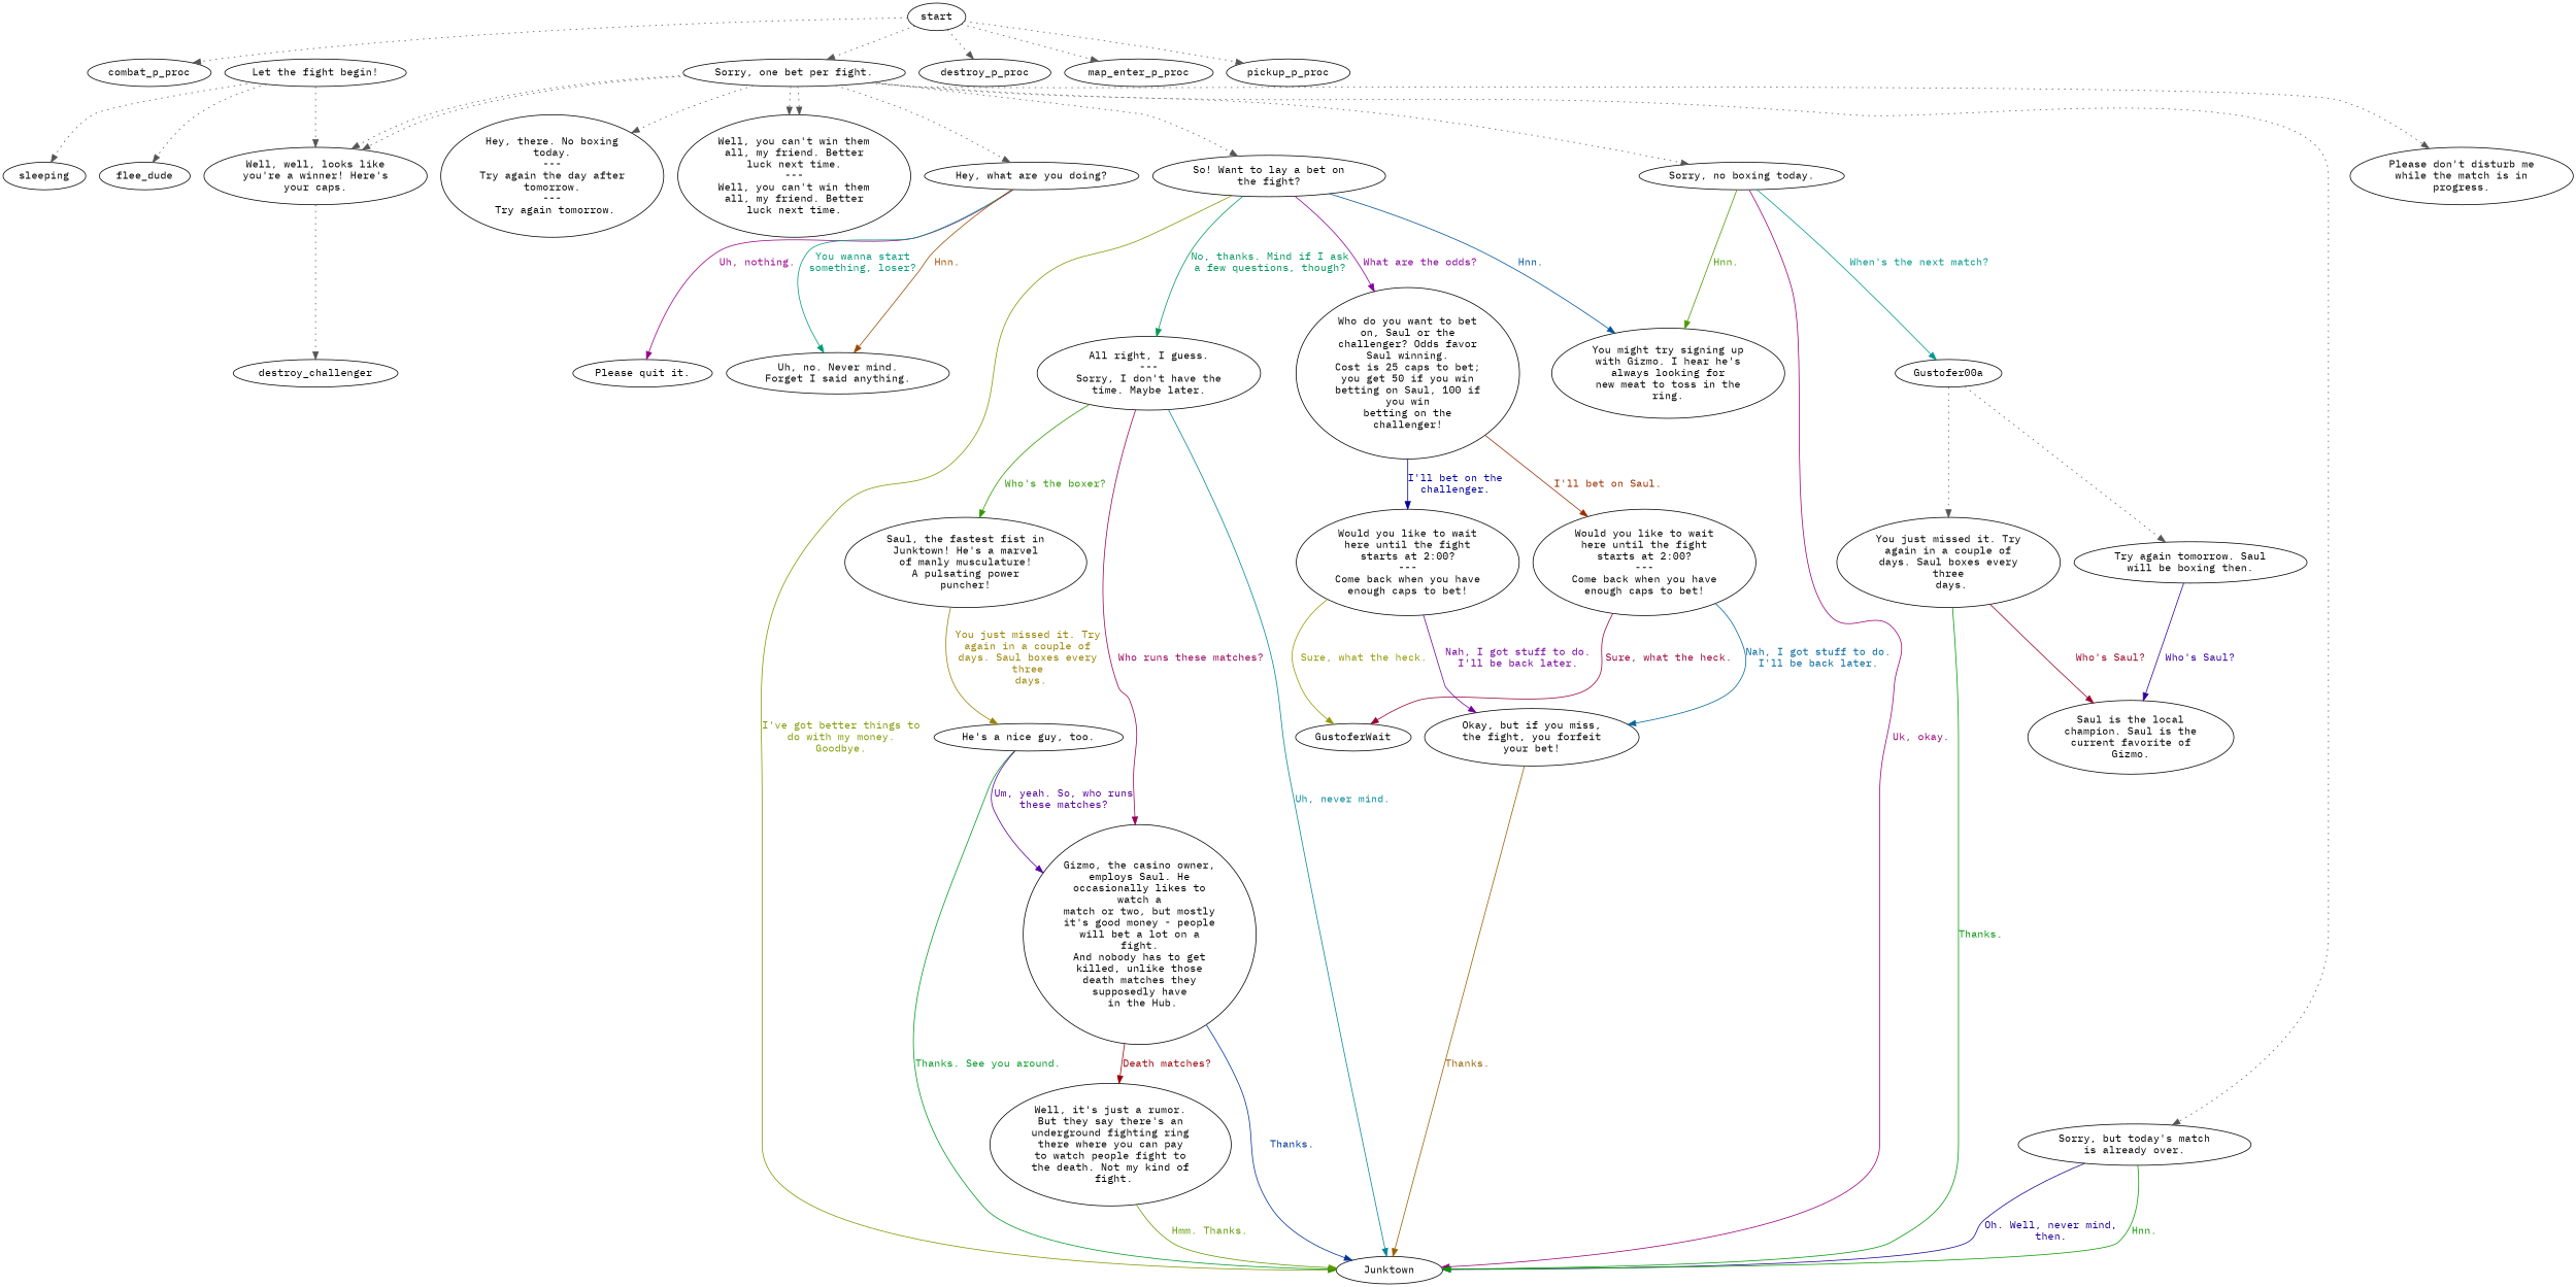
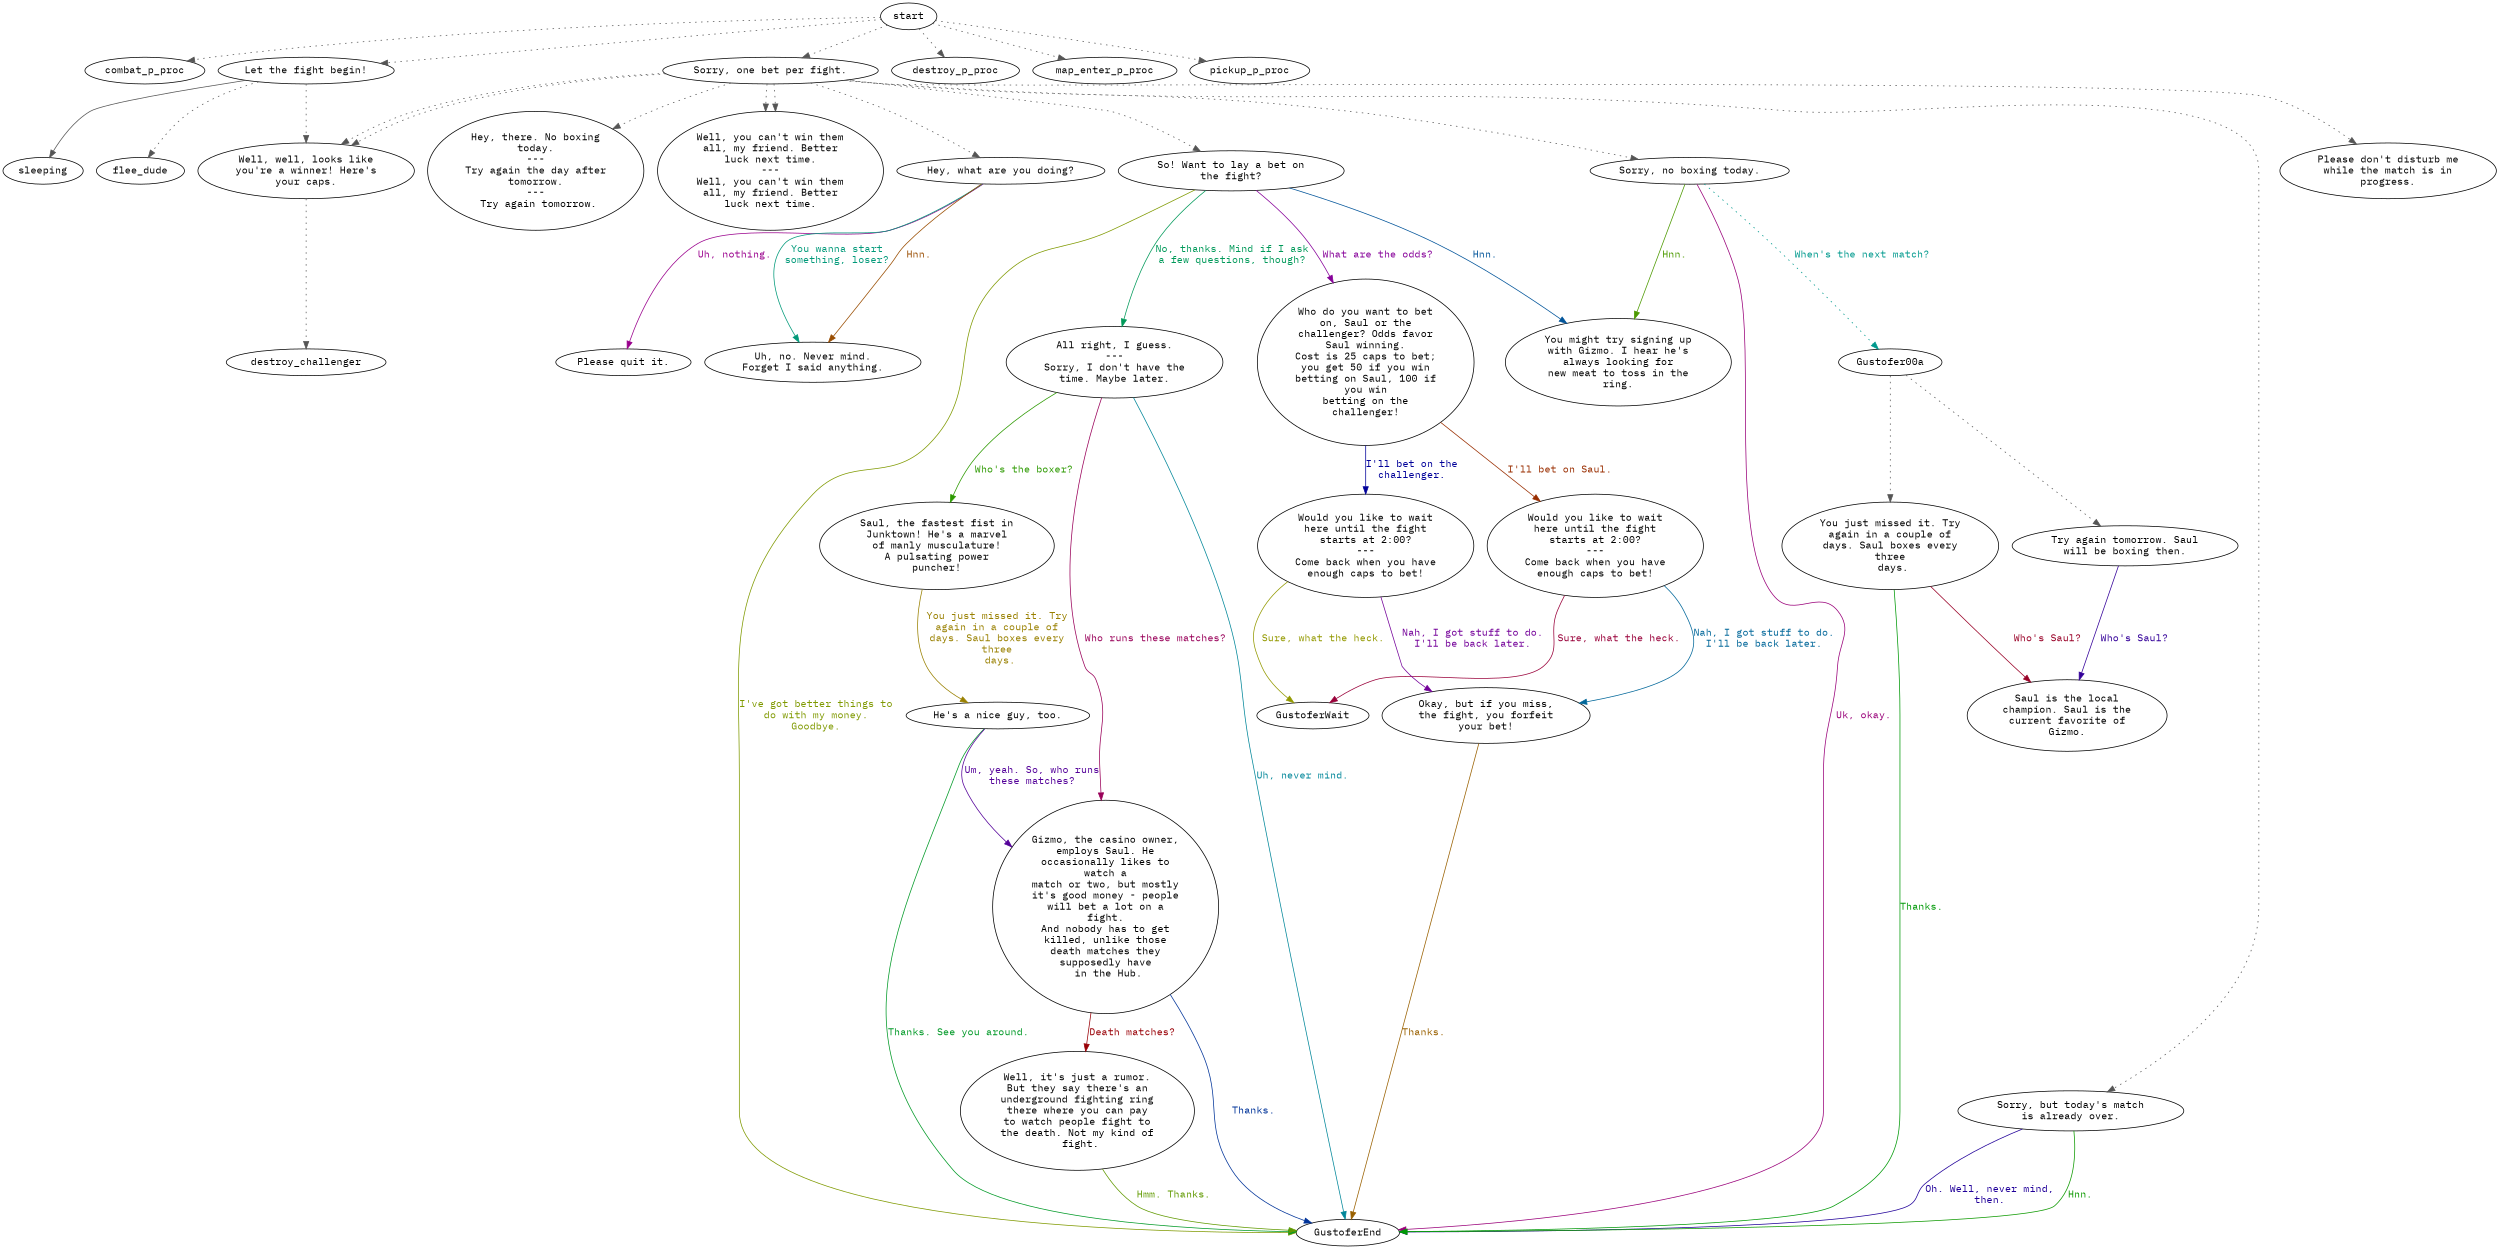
  digraph {
    fontname="IBM Plex Mono"
    node [color="#000000" fillcolor="#FFFFFF" fontname="IBM Plex Mono" style=filled]
    edge [color="#555555" fontname="IBM Plex Mono"]
    start
    combat_p_proc
    n3 [label="Let the fight begin!"]
    destroy_p_proc
    map_enter_p_proc
    pickup_p_proc
    n7 [label="Sorry, one bet per fight."]
    flee_dude
    sleeping
    n10 [label="Well, well, looks like\nyou're a winner! Here's\nyour caps."]
    n11 [label="Hey, there. No boxing\ntoday.\n---\nTry again the day after\ntomorrow.\n---\n Try again tomorrow."]
    n12 [label="Well, you can't win them\nall, my friend. Better\nluck next time.\n---\nWell, you can't win them\nall, my friend. Better\nluck next time."]
    n13 [label="Hey, what are you doing?"]
    n14 [label="So! Want to lay a bet on\nthe fight?"]
    n15 [label="Please don't disturb me\nwhile the match is in\nprogress."]
    n16 [label="Sorry, but today's match\nis already over."]
    n17 [label="Sorry, no boxing today."]
    destroy_challenger
    n19 [label="Please quit it."]
    n20 [label="Uh, no. Never mind.\nForget I said anything."]
    n21 [label="You might try signing up\nwith Gizmo. I hear he's\nalways looking for\nnew meat to toss in the\nring."]
-   GustoferEnd [label=Junktown]
+   GustoferEnd
    n23 [label="Who do you want to bet\non, Saul or the\nchallenger? Odds favor\nSaul winning.\nCost is 25 caps to bet;\nyou get 50 if you win\nbetting on Saul, 100 if\nyou win\nbetting on the\nchallenger!"]
    n24 [label="All right, I guess.\n---\nSorry, I don't have the\ntime. Maybe later."]
    Gustofer00a
    n26 [label="Would you like to wait\nhere until the fight\nstarts at 2:00?\n---\nCome back when you have\nenough caps to bet!"]
    n27 [label="Would you like to wait\nhere until the fight\nstarts at 2:00?\n---\nCome back when you have\nenough caps to bet!"]
    n28 [label="Saul, the fastest fist in\nJunktown! He's a marvel\nof manly musculature!\nA pulsating power\npuncher!"]
    n29 [label="Gizmo, the casino owner,\nemploys Saul. He\noccasionally likes to\nwatch a\nmatch or two, but mostly\nit's good money - people\nwill bet a lot on a\nfight.\nAnd nobody has to get\nkilled, unlike those\ndeath matches they\nsupposedly have\n in the Hub."]
    n30 [label="You just missed it. Try\nagain in a couple of\ndays. Saul boxes every\nthree\n days."]
    n31 [label="Try again tomorrow. Saul\nwill be boxing then."]
    n32 [label="Saul is the local\nchampion. Saul is the\ncurrent favorite of\nGizmo."]
    n33 [label="Okay, but if you miss,\nthe fight, you forfeit\nyour bet!"]
    GustoferWait
    n35 [label="He's a nice guy, too."]
    n36 [label="Well, it's just a rumor.\nBut they say there's an\nunderground fighting ring\nthere where you can pay\nto watch people fight to\nthe death. Not my kind of\n fight."]
    start -> combat_p_proc [style=dotted]
+   start -> n3 [style=dotted]
    start -> destroy_p_proc [style=dotted]
    start -> map_enter_p_proc [style=dotted]
    start -> pickup_p_proc [style=dotted]
    start -> n7 [style=dotted]
    n3 -> flee_dude [style=dotted]
-   n3 -> sleeping [style=dotted]
+   n3 -> sleeping [style=solid]
    n3 -> n10 [style=dotted]
    n7 -> n10 [style=dotted]
    n7 -> n10 [style=dotted]
    n7 -> n11 [style=dotted]
    n7 -> n12 [style=dotted]
    n7 -> n12 [style=dotted]
    n7 -> n13 [style=dotted]
    n7 -> n14 [style=dotted]
    n7 -> n15 [style=dotted]
    n7 -> n16 [style=dotted]
    n7 -> n17 [style=dotted]
    n10 -> destroy_challenger [style=dotted]
    n13 -> n19 [color="#99008C" fontcolor="#99008C" label="Uh, nothing."]
    n13 -> n20 [color="#009979" fontcolor="#009979" label="You wanna start\nsomething, loser?"]
    n13 -> n20 [color="#994C00" fontcolor="#994C00" label="Hnn."]
    n14 -> n21 [color="#005399" fontcolor="#005399" label="Hnn."]
    n14 -> GustoferEnd [color="#7F9900" fontcolor="#7F9900" label="I've got better things to\ndo with my money.\nGoodbye."]
    n14 -> n23 [color="#860099" fontcolor="#860099" label="What are the odds?"]
    n14 -> n24 [color="#009959" fontcolor="#009959" label="No, thanks. Mind if I ask\na few questions, though?"]
    n16 -> GustoferEnd [color="#200099" fontcolor="#200099" label="Oh. Well, never mind,\nthen."]
    n16 -> GustoferEnd [color="#0D9900" fontcolor="#0D9900" label="Hnn."]
    n17 -> n21 [color="#4C9900" fontcolor="#4C9900" label="Hnn."]
    n17 -> GustoferEnd [color="#990079" fontcolor="#990079" label="Uk, okay."]
-   n17 -> Gustofer00a [color="#00998D" fontcolor="#00998D" label="When's the next match?"]
+   n17 -> Gustofer00a [color="#00998D" fontcolor="#00998D" label="When's the next match?" style=dotted]
    n23 -> n26 [color="#992D00" fontcolor="#992D00" label="I'll bet on Saul."]
    n23 -> n27 [color="#000099" fontcolor="#000099" label="I'll bet on the\nchallenger."]
    n24 -> GustoferEnd [color="#008699" fontcolor="#008699" label="Uh, never mind."]
    n24 -> n28 [color="#2C9900" fontcolor="#2C9900" label="Who's the boxer?"]
    n24 -> n29 [color="#990059" fontcolor="#990059" label="Who runs these matches?"]
    Gustofer00a -> n30 [style=dotted]
    Gustofer00a -> n31 [style=dotted]
    n26 -> n33 [color="#006699" fontcolor="#006699" label="Nah, I got stuff to do.\nI'll be back later."]
    n26 -> GustoferWait [color="#990039" fontcolor="#990039" label="Sure, what the heck."]
    n27 -> n33 [color="#730099" fontcolor="#730099" label="Nah, I got stuff to do.\nI'll be back later."]
    n27 -> GustoferWait [color="#939900" fontcolor="#939900" label="Sure, what the heck."]
    n28 -> n35 [color="#998000" fontcolor="#998000" label="You just missed it. Try\nagain in a couple of\ndays. Saul boxes every\nthree\n days."]
    n29 -> GustoferEnd [color="#003399" fontcolor="#003399" label="Thanks."]
    n29 -> n36 [color="#990006" fontcolor="#990006" label="Death matches?"]
    n30 -> GustoferEnd [color="#009907" fontcolor="#009907" label="Thanks."]
    n30 -> n32 [color="#990026" fontcolor="#990026" label="Who's Saul?"]
    n31 -> n32 [color="#330099" fontcolor="#330099" label="Who's Saul?"]
    n33 -> GustoferEnd [color="#996000" fontcolor="#996000" label="Thanks."]
    n35 -> GustoferEnd [color="#009926" fontcolor="#009926" label="Thanks. See you around."]
    n35 -> n29 [color="#530099" fontcolor="#530099" label="Um, yeah. So, who runs\nthese matches?"]
    n36 -> GustoferEnd [color="#609900" fontcolor="#609900" label="Hmm. Thanks."]
  }
